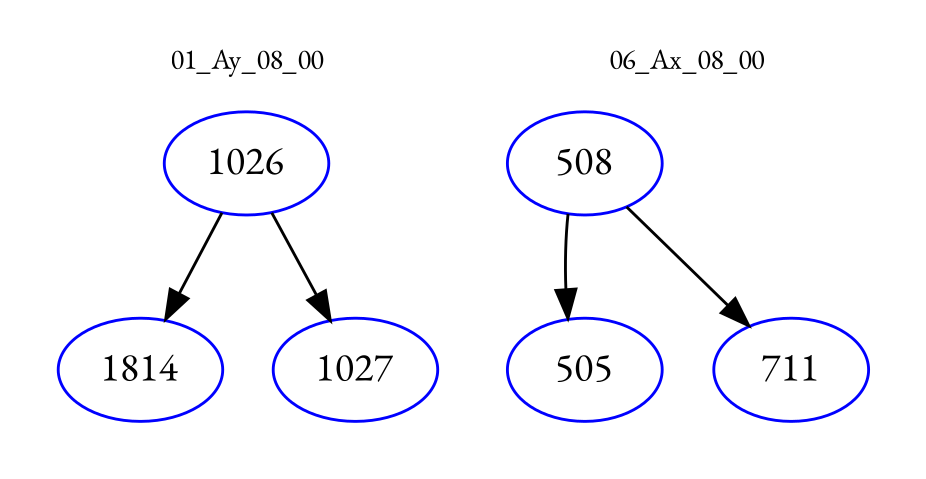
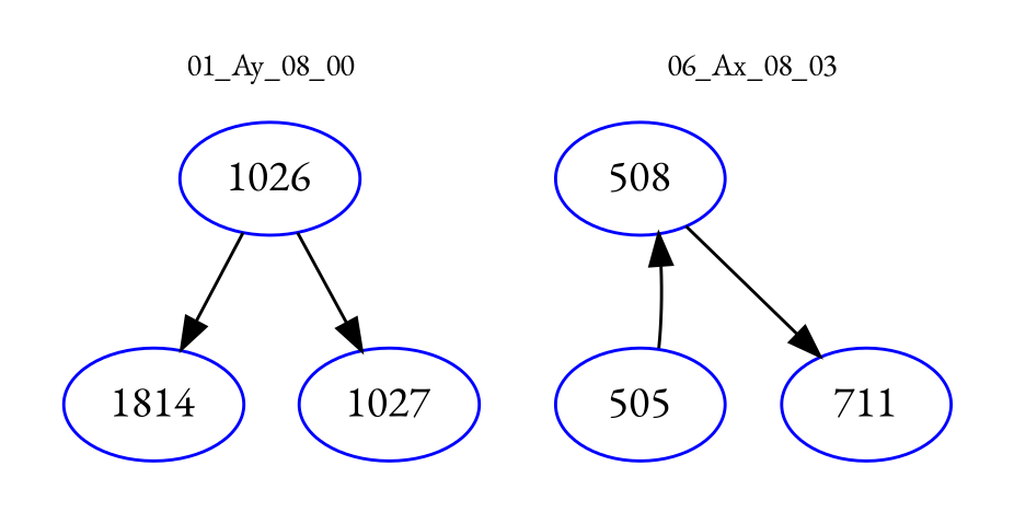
  digraph {
    fontname="EB Garamond"
    node [color=blue fontname="EB Garamond"]
    edge [color=black fontname="EB Garamond"]
    n1 [label=1026]
    n2 [label=1814]
    n3 [label=1027]
    n4 [label=508]
    n5 [label=505]
    n6 [label=711]
    subgraph cluster_1 {
      color=white
      fontsize=10
      label="01_Ay_08_00"
      n1
      n2
      n3
    }
    subgraph cluster_2 {
      color=white
      fontsize=10
-     label="06_Ax_08_00"
+     label="06_Ax_08_03"
      n4
      n5
      n6
    }
    n1 -> n2
    n1 -> n3
-   n4 -> n5
+   n5 -> n4
    n4 -> n6
  }
